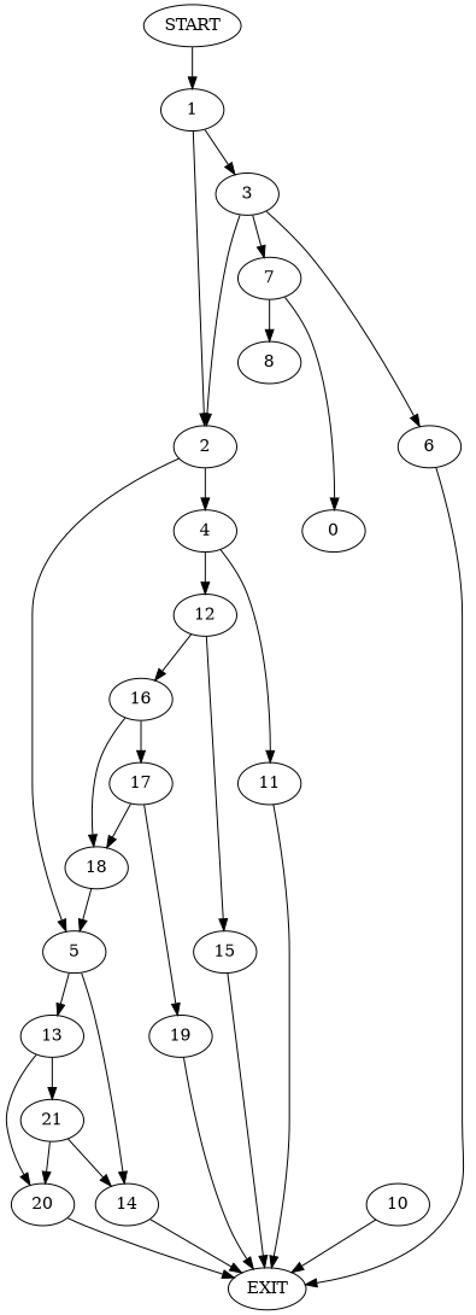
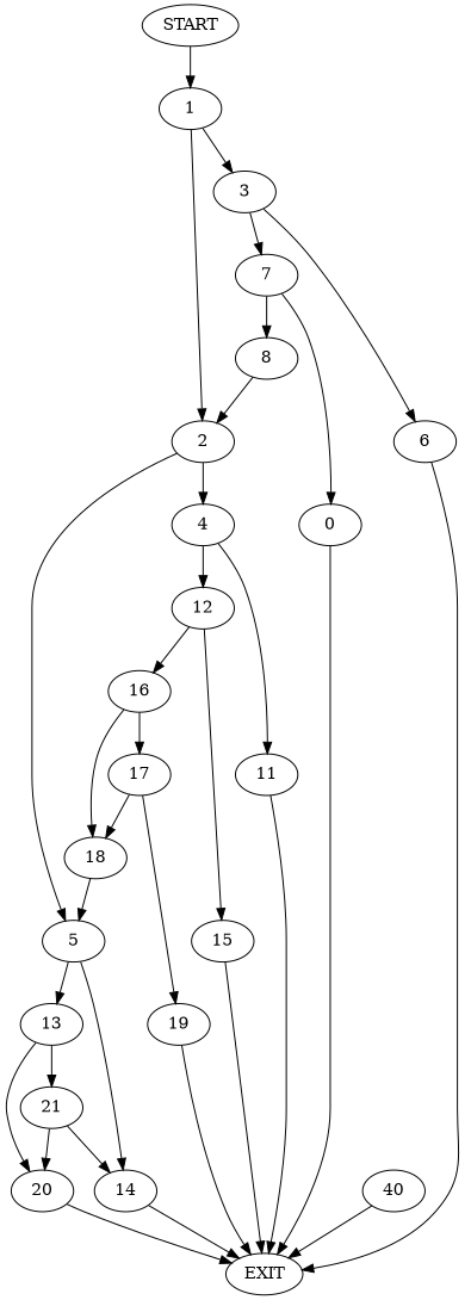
  digraph {
    n1 [label=START]
    1
    2
    3
    n5 [label=EXIT]
    4
    5
    6
    7
    11
    12
    13
    14
    8
    n15 [label=0]
    15
    16
    20
    21
-   10
+   10 [label=40]
    17
    18
    19
    n1 -> 1
    1 -> 2
    1 -> 3
    2 -> 4
    2 -> 5
    3 -> 6
    3 -> 7
    4 -> 11
    4 -> 12
    5 -> 13
    5 -> 14
    6 -> n5
    7 -> 8
    7 -> n15
    11 -> n5
    12 -> 15
    12 -> 16
    13 -> 20
    13 -> 21
    14 -> n5
-   3 -> 2
+   8 -> 2
+   n15 -> n5
    15 -> n5
    16 -> 17
    16 -> 18
    20 -> n5
    21 -> 14
    21 -> 20
    10 -> n5
    17 -> 18
    17 -> 19
    18 -> 5
    19 -> n5
  }
